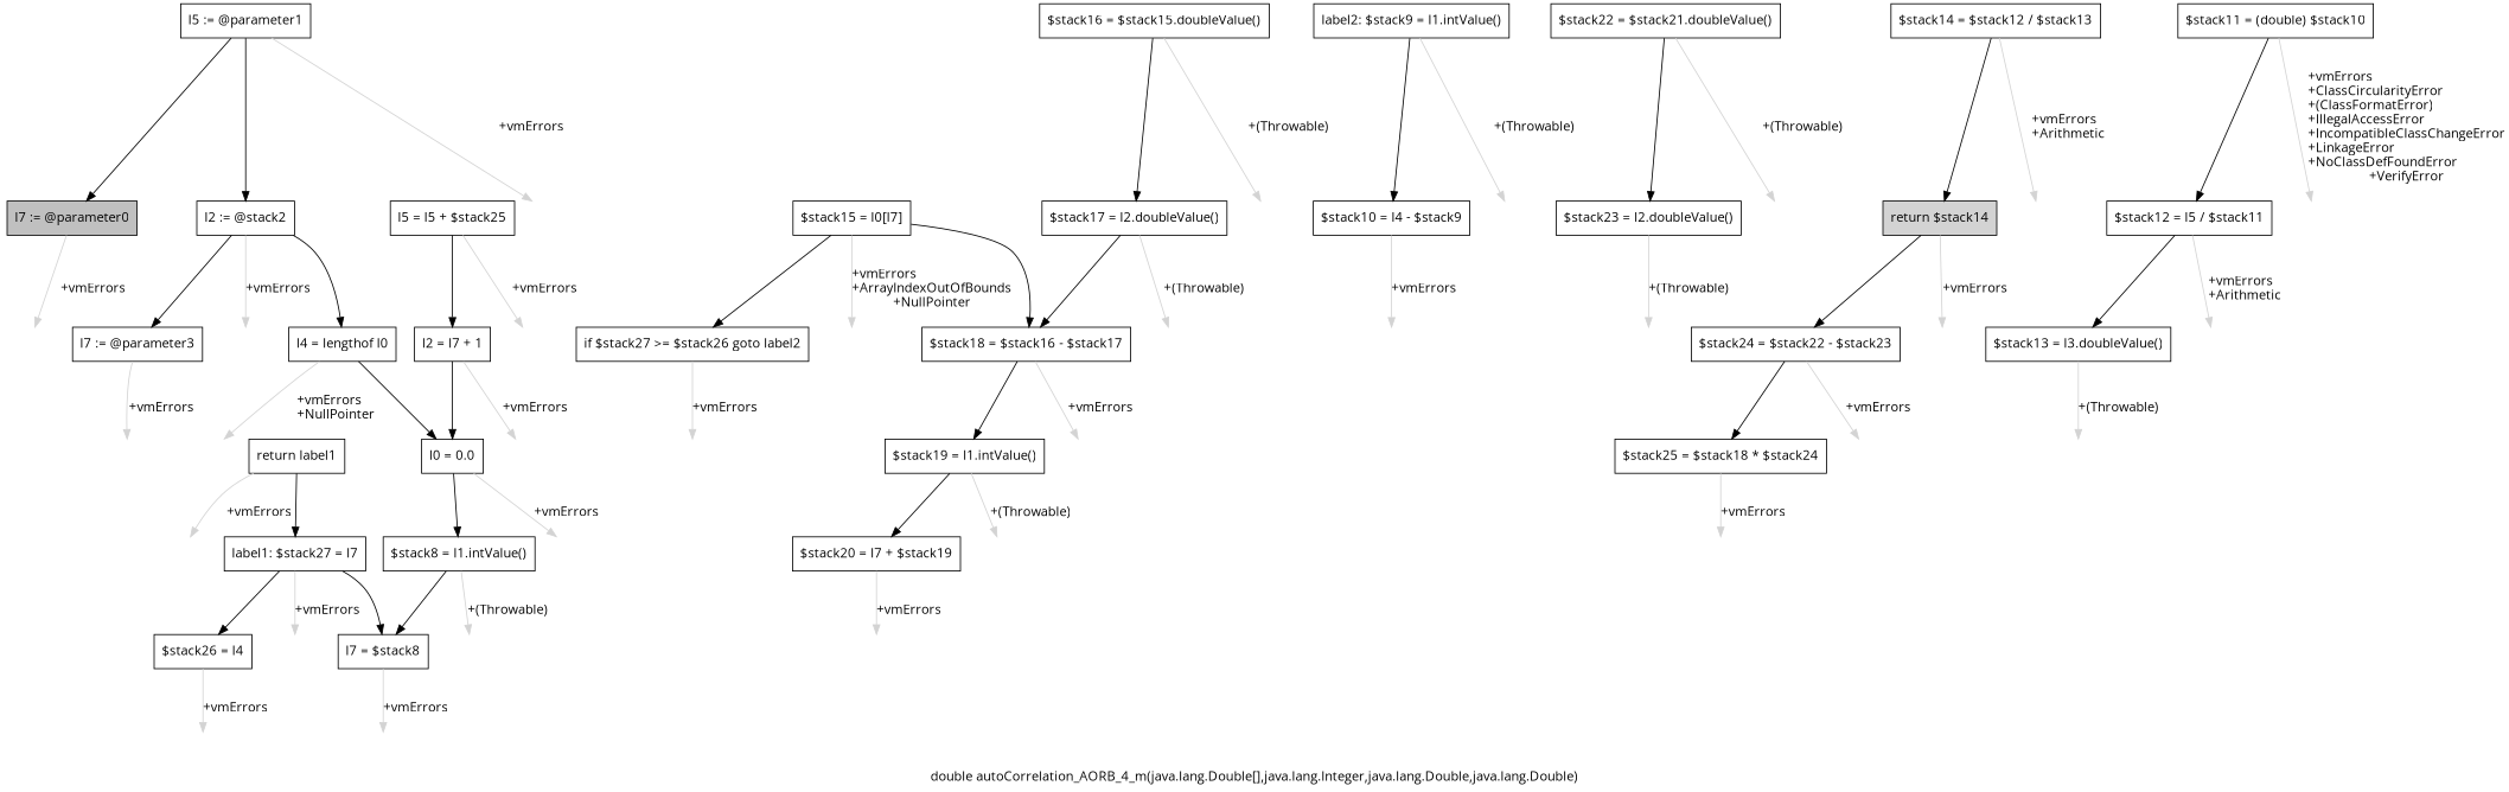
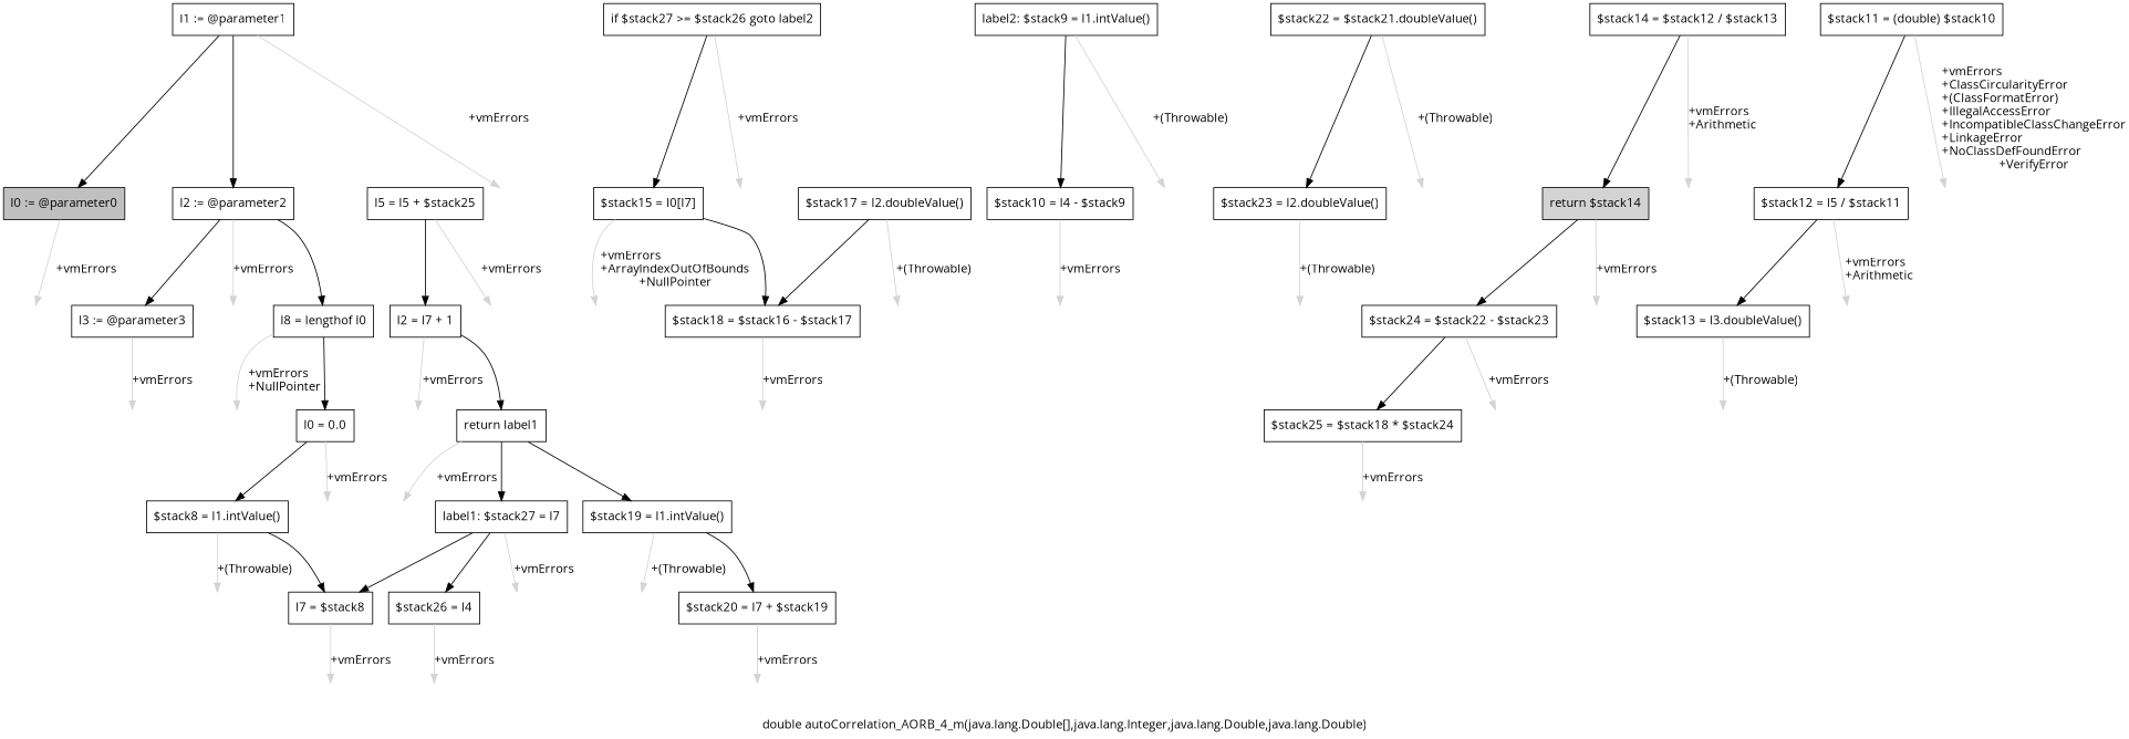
  digraph {
    fontname="Open Sans"
    label="double autoCorrelation_AORB_4_m(java.lang.Double[],java.lang.Integer,java.lang.Double,java.lang.Double)"
    node [fontname="Open Sans" shape=box style=invis]
    edge [color=lightgray fontname="Open Sans"]
-   n1 [fillcolor=gray label="l7 := @parameter0" style=filled]
+   n1 [fillcolor=gray label="l0 := @parameter0" style=filled]
    n2 [label=Esc]
-   n3 [label="l5 := @parameter1" style=""]
-   n4 [label="l2 := @stack2" style=""]
+   n3 [label="l1 := @parameter1" style=""]
+   n4 [label="l2 := @parameter2" style=""]
    n5 [label=Esc]
-   n6 [label="l7 := @parameter3" style=""]
+   n6 [label="l3 := @parameter3" style=""]
    n7 [label=Esc]
-   n8 [label="l4 = lengthof l0" style=""]
+   n8 [label="l8 = lengthof l0" style=""]
    n9 [label=Esc]
    n10 [label="l0 = 0.0" style=""]
    n11 [label=Esc]
    n12 [label="$stack8 = l1.intValue()" style=""]
    n13 [label=Esc]
    n14 [label="l7 = $stack8" style=""]
    n15 [label=Esc]
    n16 [label=Esc]
    n17 [label="label1: $stack27 = l7" style=""]
    n18 [label="$stack26 = l4" style=""]
    n19 [label=Esc]
    n20 [label=Esc]
    n21 [label="if $stack27 >= $stack26 goto label2" style=""]
    n22 [label="$stack15 = l0[l7]" style=""]
    n23 [label=Esc]
    n24 [label=Esc]
    n25 [label="$stack18 = $stack16 - $stack17" style=""]
    n26 [label="label2: $stack9 = l1.intValue()" style=""]
    n27 [label="$stack10 = l4 - $stack9" style=""]
    n28 [label=Esc]
-   n29 [label="$stack16 = $stack15.doubleValue()" style=""]
    n30 [label="$stack17 = l2.doubleValue()" style=""]
    n31 [label=Esc]
    n32 [label=Esc]
    n33 [label=Esc]
    n34 [label="$stack19 = l1.intValue()" style=""]
    n35 [label=Esc]
    n36 [label="$stack20 = l7 + $stack19" style=""]
    n37 [label=Esc]
    n38 [label=Esc]
    n39 [label="$stack22 = $stack21.doubleValue()" style=""]
    n40 [label="$stack23 = l2.doubleValue()" style=""]
    n41 [label=Esc]
    n42 [label=Esc]
    n43 [label=Esc]
    n44 [label="$stack24 = $stack22 - $stack23" style=""]
    n45 [label="$stack25 = $stack18 * $stack24" style=""]
    n46 [label=Esc]
    n47 [label=Esc]
    n48 [label="l5 = l5 + $stack25" style=""]
    n49 [label="l2 = l7 + 1" style=""]
    n50 [label=Esc]
    n51 [label="return label1" style=""]
    n52 [label=Esc]
    n53 [label=Esc]
    n54 [label="$stack11 = (double) $stack10" style=""]
    n55 [label="$stack12 = l5 / $stack11" style=""]
    n56 [label=Esc]
    n57 [label="$stack13 = l3.doubleValue()" style=""]
    n58 [label=Esc]
    n59 [label=Esc]
    n60 [label="$stack14 = $stack12 / $stack13" style=""]
    n61 [fillcolor=lightgray label="return $stack14" style=filled]
    n62 [label=Esc]
    n63 [label=Esc]
    n1 -> n2 [label="\l+vmErrors"]
    n3 -> n1 [color=black]
    n3 -> n4 [color=black]
    n3 -> n5 [label="\l+vmErrors"]
    n4 -> n6 [color=black]
    n4 -> n7 [label="\l+vmErrors"]
    n4 -> n8 [color=black]
    n6 -> n9 [label="\l+vmErrors"]
    n8 -> n10 [color=black]
    n8 -> n11 [label="\l+vmErrors\l+NullPointer"]
    n10 -> n12 [color=black]
    n10 -> n13 [label="\l+vmErrors"]
    n12 -> n14 [color=black]
    n12 -> n15 [label="\l+(Throwable)"]
    n14 -> n16 [label="\l+vmErrors"]
    n17 -> n14 [color=black]
    n17 -> n18 [color=black]
    n17 -> n19 [label="\l+vmErrors"]
    n18 -> n20 [label="\l+vmErrors"]
-   n22 -> n21 [color=black]
+   n21 -> n22 [color=black]
    n21 -> n23 [label="\l+vmErrors"]
    n22 -> n24 [label="\l+vmErrors\l+ArrayIndexOutOfBounds\l+NullPointer"]
    n22 -> n25 [color=black]
-   n25 -> n34 [color=black]
+   n51 -> n34 [color=black]
    n25 -> n35 [label="\l+vmErrors"]
    n26 -> n27 [color=black]
    n26 -> n28 [label="\l+(Throwable)"]
    n27 -> n32 [label="\l+vmErrors"]
-   n29 -> n30 [color=black]
-   n29 -> n31 [label="\l+(Throwable)"]
    n30 -> n25 [color=black]
    n30 -> n33 [label="\l+(Throwable)"]
    n34 -> n36 [color=black]
    n34 -> n37 [label="\l+(Throwable)"]
    n36 -> n38 [label="\l+vmErrors"]
    n39 -> n40 [color=black]
    n39 -> n41 [label="\l+(Throwable)"]
    n40 -> n43 [label="\l+(Throwable)"]
    n44 -> n45 [color=black]
    n44 -> n46 [label="\l+vmErrors"]
    n45 -> n47 [label="\l+vmErrors"]
    n48 -> n49 [color=black]
    n48 -> n50 [label="\l+vmErrors"]
-   n49 -> n10 [color=black]
+   n49 -> n51 [color=black]
    n49 -> n52 [label="\l+vmErrors"]
    n51 -> n17 [color=black]
    n51 -> n53 [label="\l+vmErrors"]
    n54 -> n55 [color=black]
    n54 -> n56 [label="\l+vmErrors\l+ClassCircularityError\l+(ClassFormatError)\l+IllegalAccessError\l+IncompatibleClassChangeError\l+LinkageError\l+NoClassDefFoundError\l+VerifyError"]
    n55 -> n57 [color=black]
    n55 -> n58 [label="\l+vmErrors\l+Arithmetic"]
    n57 -> n59 [label="\l+(Throwable)"]
    n60 -> n61 [color=black]
    n60 -> n62 [label="\l+vmErrors\l+Arithmetic"]
    n61 -> n44 [color=black]
    n61 -> n63 [label="\l+vmErrors"]
  }
